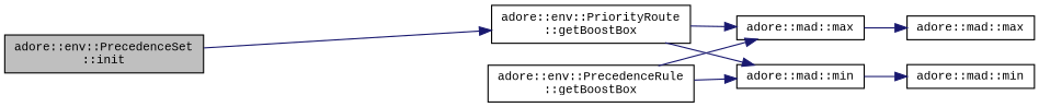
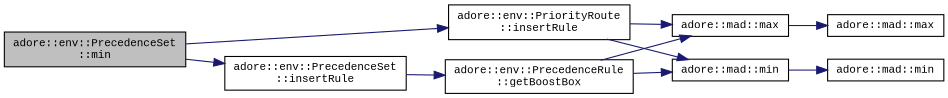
  digraph {
    fontname="Liberation Mono"
    rankdir=LR
    node [color=black fillcolor=white fontname="Liberation Mono" fontsize=10 shape=record style=filled]
    edge [color=midnightblue fontname="Liberation Mono" fontsize=10 labelfontname=Helvetica labelfontsize=10 style=solid]
-   n1 [fillcolor=grey75 fontcolor=black height=0.2 label="adore::env::PrecedenceSet\l::init" width=0.4]
-   n3 [height=0.2 label="adore::env::PriorityRoute\l::getBoostBox" width=0.4]
+   n1 [fillcolor=grey75 fontcolor=black height=0.2 label="adore::env::PrecedenceSet\l::min" width=0.4]
+   n2 [height=0.2 label="adore::env::PrecedenceSet\l::insertRule" width=0.4]
+   n3 [height=0.2 label="adore::env::PriorityRoute\l::insertRule" width=0.4]
    n4 [height=0.2 label="adore::env::PrecedenceRule\l::getBoostBox" width=0.4]
    n5 [height=0.2 label="adore::mad::max" width=0.4]
    n6 [height=0.2 label="adore::mad::min" width=0.4]
    n7 [height=0.2 label="adore::mad::max" width=0.4]
    n8 [height=0.2 label="adore::mad::min" width=0.4]
+   n1 -> n2
    n1 -> n3
+   n2 -> n4
    n3 -> n5
    n3 -> n6
    n4 -> n5
    n4 -> n6
    n5 -> n7
    n6 -> n8
  }
